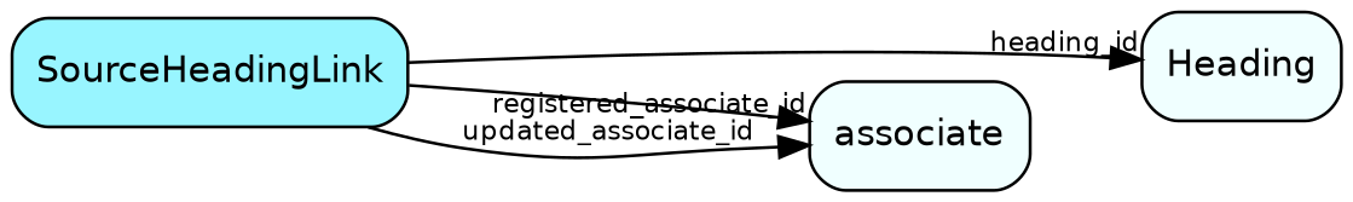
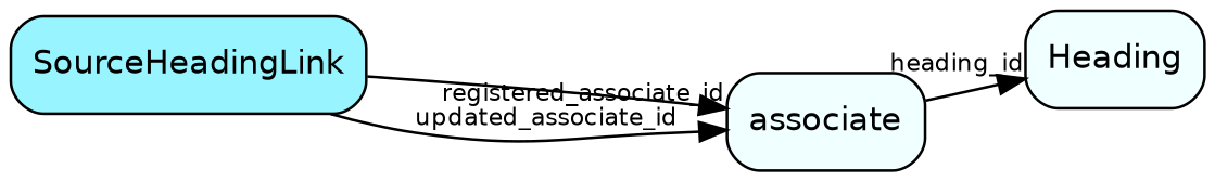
  digraph {
    fontname="DejaVu Sans"
    rankdir=LR
    node [fillcolor=azure1 fontname="DejaVu Sans" fontsize=12 shape=box style="rounded, filled"]
    edge [fontname="DejaVu Sans" fontsize=9]
    SourceHeadingLink [fillcolor=cadetblue1]
    Heading
    associate
-   SourceHeadingLink -> Heading [headlabel=heading_id]
+   associate -> Heading [headlabel=heading_id]
    SourceHeadingLink -> associate [headlabel=registered_associate_id]
    SourceHeadingLink -> associate [label=updated_associate_id]
  }
